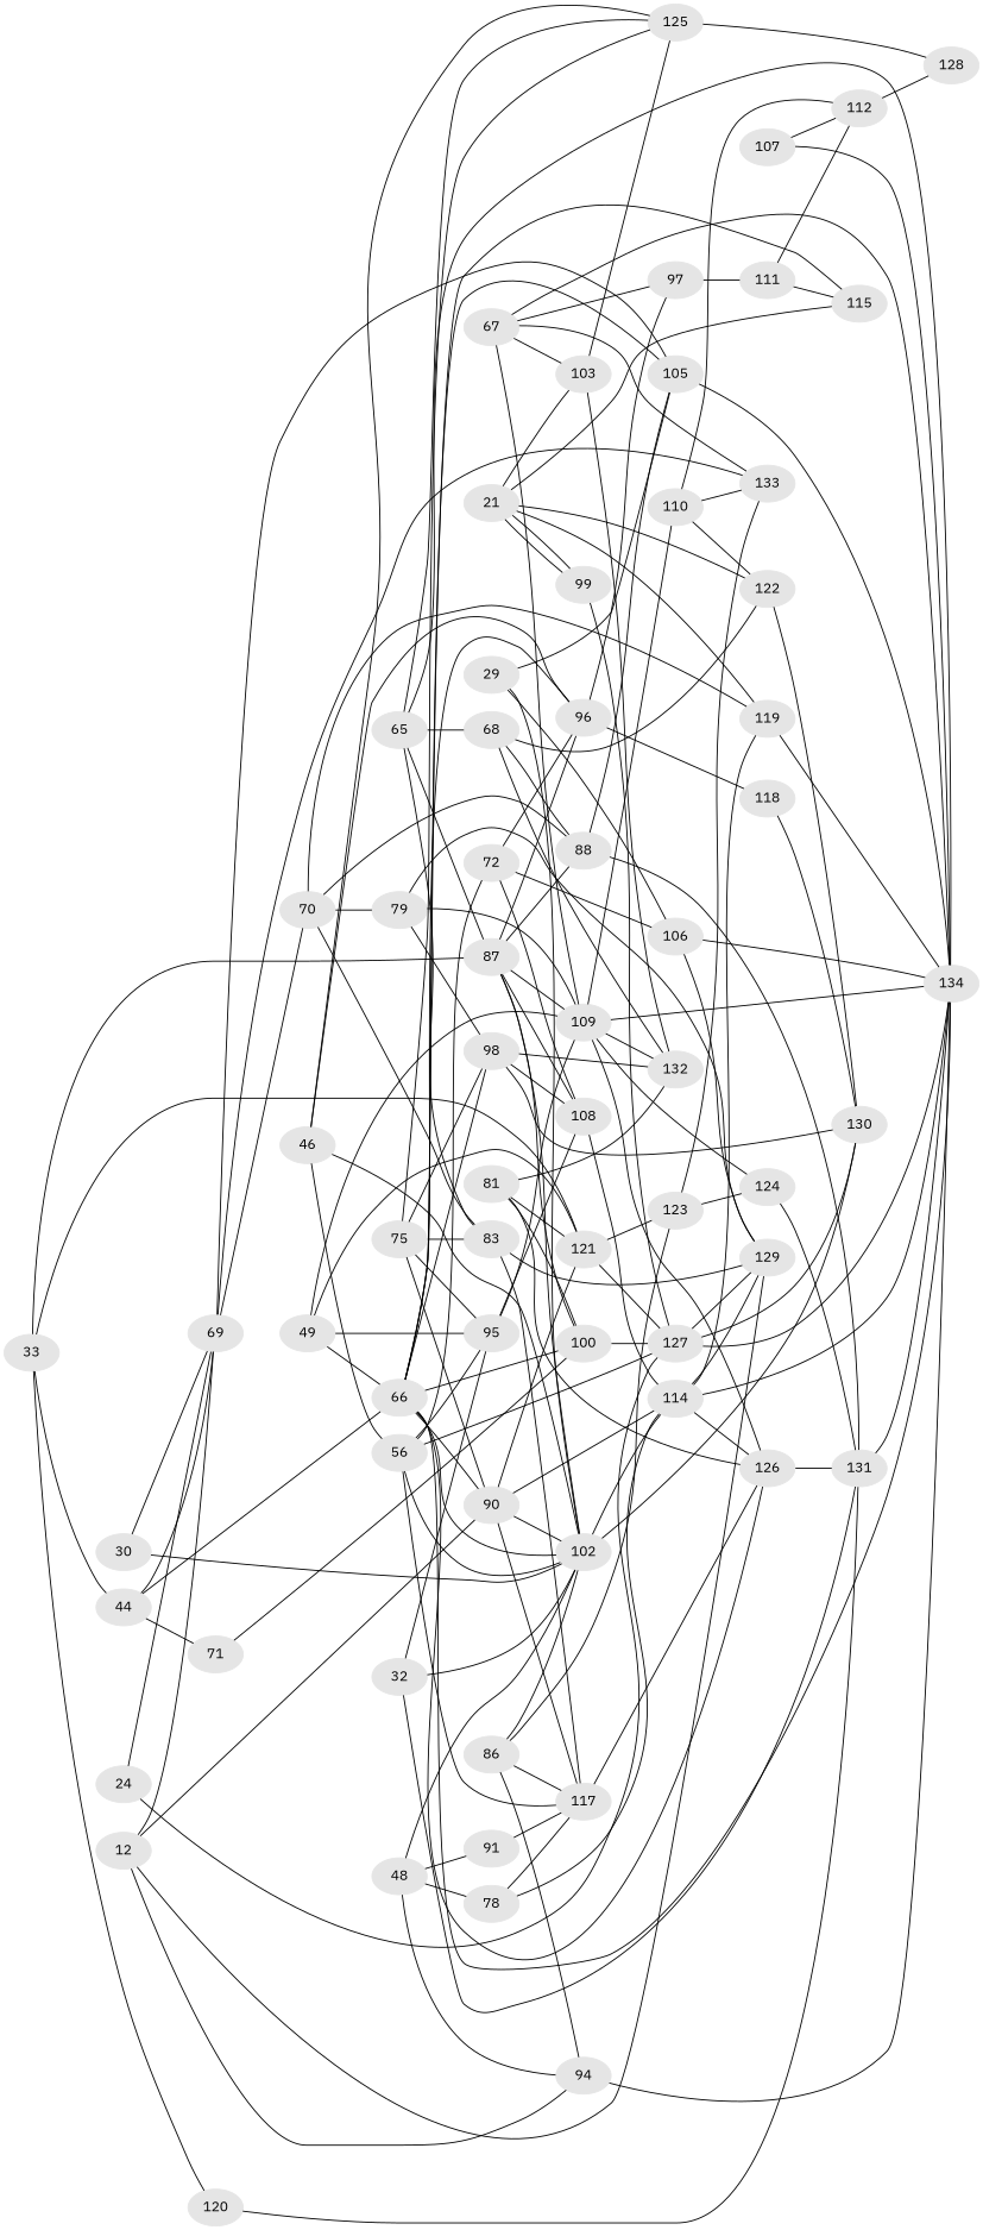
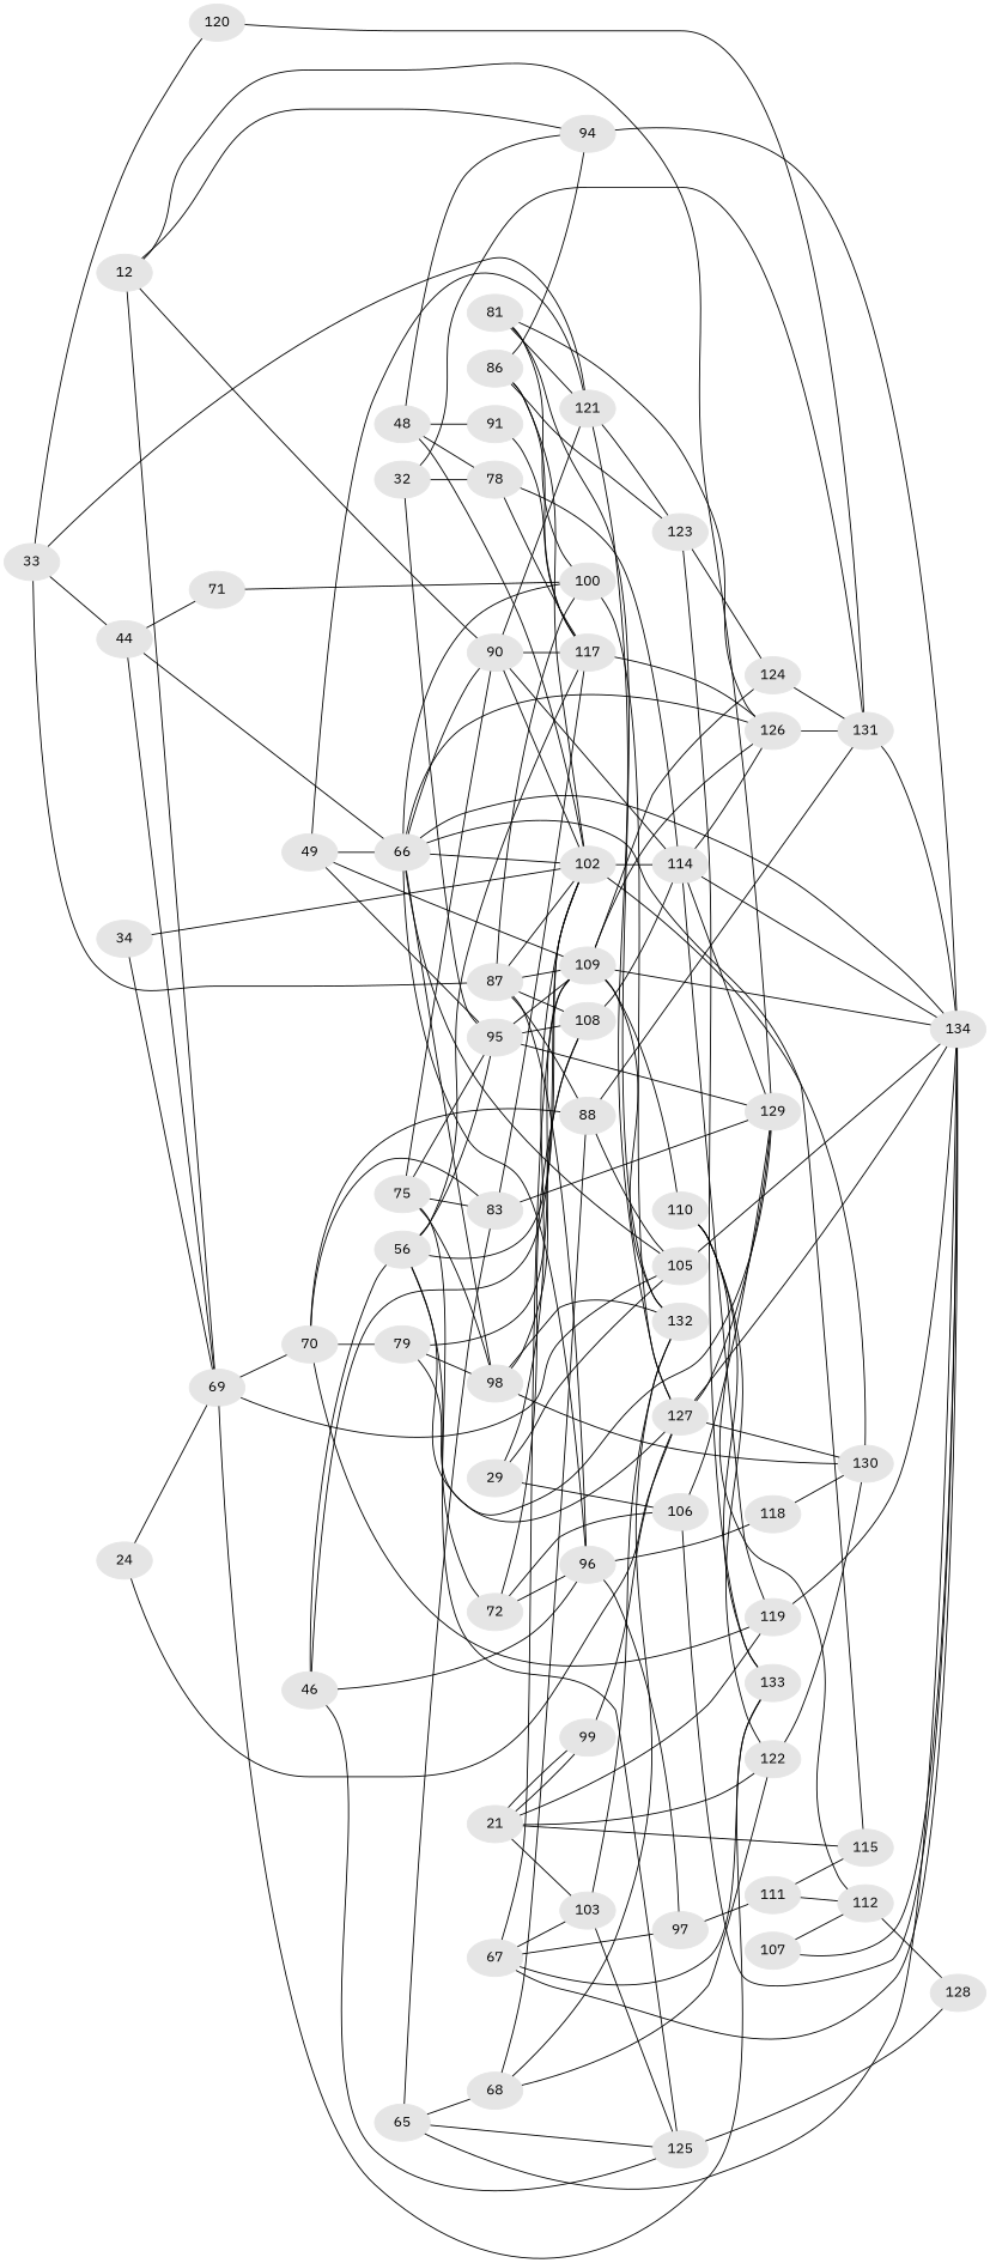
  graph {
    fontname="IBM Plex Sans"
    rankdir=LR
    node [color=gray90 fontname="IBM Plex Sans" style=filled]
    edge [fontname="IBM Plex Sans"]
    n1 [label=12]
    69
    90 [super="+58+73"]
    94
    129 [super="+80"]
    105 [super="+7+74"]
    133
    70 [super="+57"]
    102 [super="+89+77"]
    121
    117 [super="+25"]
    114 [super="+37+34+47+63"]
    134 [super="+85+116"]
    21
    99
    103
    115 [super="+113"]
    119
    122
    127 [super="+11+38"]
    125
    132 [super="+54"]
    130 [super="+9"]
    24
    97 [super="+20"]
    111
    29
    106
-   30
+   30 [label=34]
    32 [super="+10"]
    95 [super="+76+14+40"]
    131 [super="+19"]
    109 [super="+104+93"]
    108 [super="+82"]
    33
    44
    87 [super="+55"]
    120
    66 [super="+17+27+59"]
    71
    96 [super="+42+62"]
    100 [super="+35"]
    88 [super="+36"]
    123
    98 [super="+52+60"]
    126 [super="+39"]
    46 [super="+2"]
    56 [super="+13"]
    72
    118
    128
    48 [super="+22"]
    78 [super="+53"]
    91
    49
    110
    124
    65
    68
    83 [super="+23"]
    67
    79
    75
    81
    86
    112
    107
    n1 -- 69
    n1 -- 90
    n1 -- 94
    n1 -- 129
    69 -- 105 [weight=2]
    69 -- 133
    69 -- 70
    90 -- 102
    90 -- 121 [weight=2]
    90 -- 117
    90 -- 114
    94 -- 134
    105 -- 134 [weight=2]
    70 -- 119
    70 -- 88
    70 -- 83
    70 -- 79
    102 -- 114
    102 -- 130
    121 -- 127
    121 -- 123
    117 -- 126
    114 -- 129 [weight=2]
    114 -- 134 [weight=2]
    114 -- 119
    114 -- 126
    21 -- 99
    21 -- 99
    21 -- 103
    21 -- 115 [weight=2]
    21 -- 119
    21 -- 122
    99 -- 127 [weight=2]
    103 -- 125
    103 -- 132
    119 -- 134
    122 -- 130
    127 -- 129 [weight=2]
    127 -- 134
    127 -- 130
    125 -- 128
    24 -- 69
    24 -- 127
    97 -- 111
    111 -- 115
    111 -- 112
    29 -- 105
    29 -- 102
    29 -- 106
    106 -- 129
    106 -- 134
    30 -- 69
    30 -- 102 [weight=2]
-   32 -- 102
+   32 -- 78
    32 -- 95 [weight=3]
    32 -- 131 [weight=2]
+   95 -- 129 [weight=2]
    95 -- 109 [weight=3]
    95 -- 108
    131 -- 134 [weight=2]
    109 -- 134 [weight=3]
    109 -- 132
    109 -- 126 [weight=2]
    109 -- 110
    109 -- 124 [weight=2]
    108 -- 114
    33 -- 121
    33 -- 44
    33 -- 87
    33 -- 120
    44 -- 69
    44 -- 66
    44 -- 71
    87 -- 102 [weight=2]
    87 -- 109 [weight=2]
    87 -- 108
    87 -- 96
    87 -- 100
    87 -- 88
    120 -- 131
    66 -- 90 [weight=2]
    66 -- 105 [weight=2]
    66 -- 102 [weight=6]
    66 -- 134
    66 -- 115
    66 -- 96 [weight=3]
    66 -- 100
    66 -- 98
    66 -- 126
    71 -- 100
    96 -- 97
    96 -- 118
    100 -- 127
    88 -- 105
    88 -- 131 [weight=2]
    123 -- 133
    123 -- 124
    98 -- 132
    98 -- 130
    98 -- 108
    126 -- 131
    46 -- 102
    46 -- 125
    46 -- 96 [weight=2]
    46 -- 56
    56 -- 102
    56 -- 117 [weight=2]
    56 -- 127
    56 -- 95
    56 -- 72
    72 -- 106
    72 -- 108
    72 -- 96
    118 -- 130
    48 -- 94
    48 -- 102
    48 -- 78
    48 -- 91
    78 -- 117
    78 -- 114
    91 -- 117
    49 -- 121
    49 -- 95
    49 -- 109
    49 -- 66 [weight=2]
    110 -- 133
    110 -- 122
    110 -- 112
    124 -- 131
    65 -- 134
    65 -- 125
-   65 -- 87
    65 -- 68
    65 -- 83
    68 -- 122
    68 -- 132
    68 -- 88
    83 -- 129
    83 -- 117
    67 -- 133
    67 -- 134
    67 -- 103
    67 -- 97 [weight=2]
    67 -- 109 [weight=2]
    79 -- 129
    79 -- 109
    79 -- 98
    75 -- 90
    75 -- 125
    75 -- 95
    75 -- 98
    75 -- 83
    81 -- 121
    81 -- 132
    81 -- 100
    81 -- 126
    86 -- 94
    86 -- 102
    86 -- 117
    86 -- 123
    112 -- 128
    107 -- 134
    107 -- 112
  }
